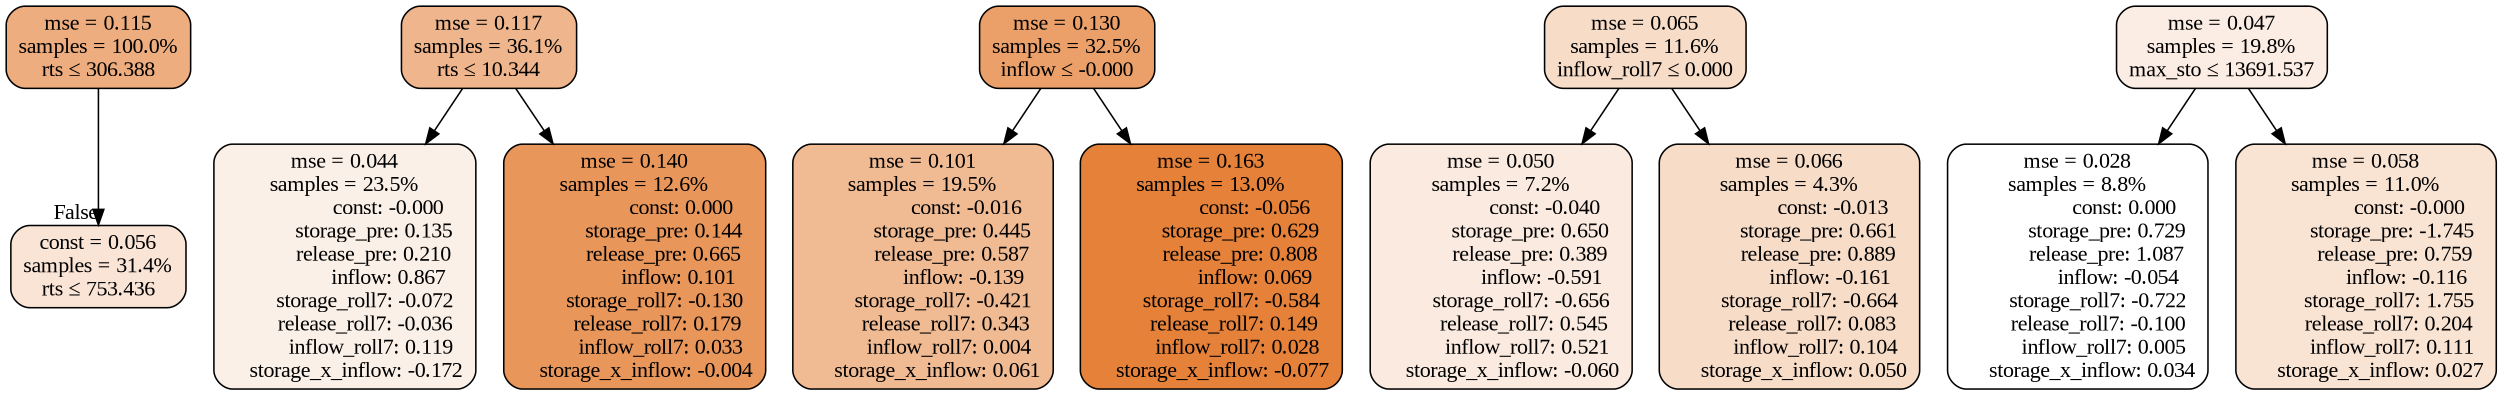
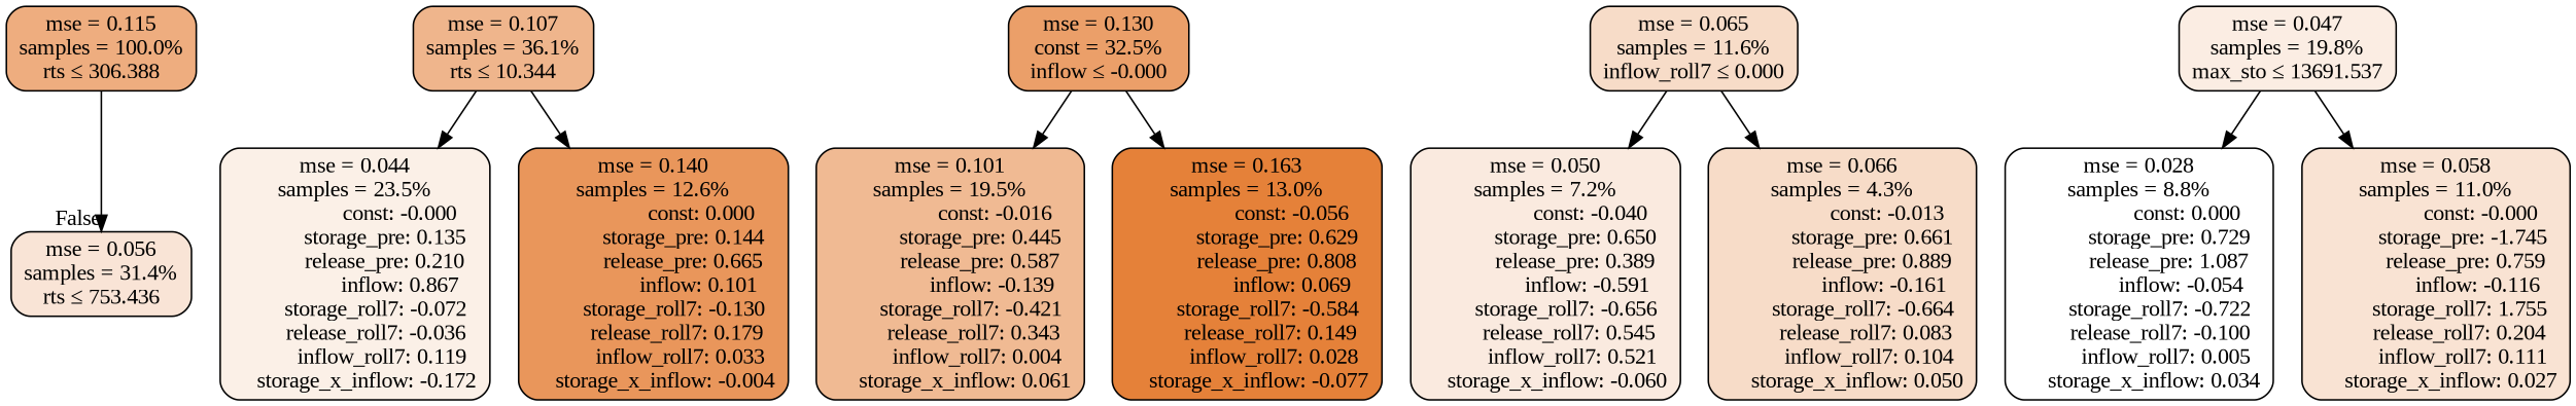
  digraph {
    fontname="Liberation Serif"
    node [color=black fillcolor="#f7dcc8" fontname="Liberation Serif" shape=rectangle style="filled, rounded"]
    edge [fontname="Liberation Serif"]
    n1 [fillcolor="#eead7f" label="mse = 0.115\nsamples = 100.0%\nrts &le; 306.388"]
-   n2 [fillcolor="#f9e4d6" label="const = 0.056\nsamples = 31.4%\nrts &le; 753.436"]
-   n3 [fillcolor="#efb58c" label="mse = 0.117\nsamples = 36.1%\nrts &le; 10.344"]
+   n2 [fillcolor="#f9e4d6" label="mse = 0.056\nsamples = 31.4%\nrts &le; 753.436"]
+   n3 [fillcolor="#efb58c" label="mse = 0.107\nsamples = 36.1%\nrts &le; 10.344"]
    n4 [fillcolor="#fbf0e7" label="mse = 0.044\nsamples = 23.5%\n               const: -0.000\n          storage_pre: 0.135\n          release_pre: 0.210\n               inflow: 0.867\n       storage_roll7: -0.072\n       release_roll7: -0.036\n         inflow_roll7: 0.119\n    storage_x_inflow: -0.172"]
    n5 [fillcolor="#e9965b" label="mse = 0.140\nsamples = 12.6%\n                const: 0.000\n          storage_pre: 0.144\n          release_pre: 0.665\n               inflow: 0.101\n       storage_roll7: -0.130\n        release_roll7: 0.179\n         inflow_roll7: 0.033\n    storage_x_inflow: -0.004"]
-   n6 [fillcolor="#eb9f69" label="mse = 0.130\nsamples = 32.5%\ninflow &le; -0.000"]
+   n6 [fillcolor="#eb9f69" label="mse = 0.130\nconst = 32.5%\ninflow &le; -0.000"]
    n7 [fillcolor="#f0ba93" label="mse = 0.101\nsamples = 19.5%\n               const: -0.016\n          storage_pre: 0.445\n          release_pre: 0.587\n              inflow: -0.139\n       storage_roll7: -0.421\n        release_roll7: 0.343\n         inflow_roll7: 0.004\n     storage_x_inflow: 0.061"]
    n8 [fillcolor="#e58139" label="mse = 0.163\nsamples = 13.0%\n               const: -0.056\n          storage_pre: 0.629\n          release_pre: 0.808\n               inflow: 0.069\n       storage_roll7: -0.584\n        release_roll7: 0.149\n         inflow_roll7: 0.028\n    storage_x_inflow: -0.077"]
    n9 [label="mse = 0.065\nsamples = 11.6%\ninflow_roll7 &le; 0.000"]
    n10 [fillcolor="#faeadf" label="mse = 0.050\nsamples = 7.2%\n               const: -0.040\n          storage_pre: 0.650\n          release_pre: 0.389\n              inflow: -0.591\n       storage_roll7: -0.656\n        release_roll7: 0.545\n         inflow_roll7: 0.521\n    storage_x_inflow: -0.060"]
    n11 [label="mse = 0.066\nsamples = 4.3%\n               const: -0.013\n          storage_pre: 0.661\n          release_pre: 0.889\n              inflow: -0.161\n       storage_roll7: -0.664\n        release_roll7: 0.083\n         inflow_roll7: 0.104\n     storage_x_inflow: 0.050"]
    n12 [fillcolor="#fbede3" label="mse = 0.047\nsamples = 19.8%\nmax_sto &le; 13691.537"]
    n13 [fillcolor="#ffffff" label="mse = 0.028\nsamples = 8.8%\n                const: 0.000\n          storage_pre: 0.729\n          release_pre: 1.087\n              inflow: -0.054\n       storage_roll7: -0.722\n       release_roll7: -0.100\n         inflow_roll7: 0.005\n     storage_x_inflow: 0.034"]
    n14 [fillcolor="#f9e3d3" label="mse = 0.058\nsamples = 11.0%\n               const: -0.000\n         storage_pre: -1.745\n          release_pre: 0.759\n              inflow: -0.116\n        storage_roll7: 1.755\n        release_roll7: 0.204\n         inflow_roll7: 0.111\n     storage_x_inflow: 0.027"]
    n1 -> n2 [headlabel=False labelangle=-45 labeldistance=2.5]
    n3 -> n4
    n3 -> n5
    n6 -> n7
    n6 -> n8
    n9 -> n10
    n9 -> n11
    n12 -> n13
    n12 -> n14
  }
